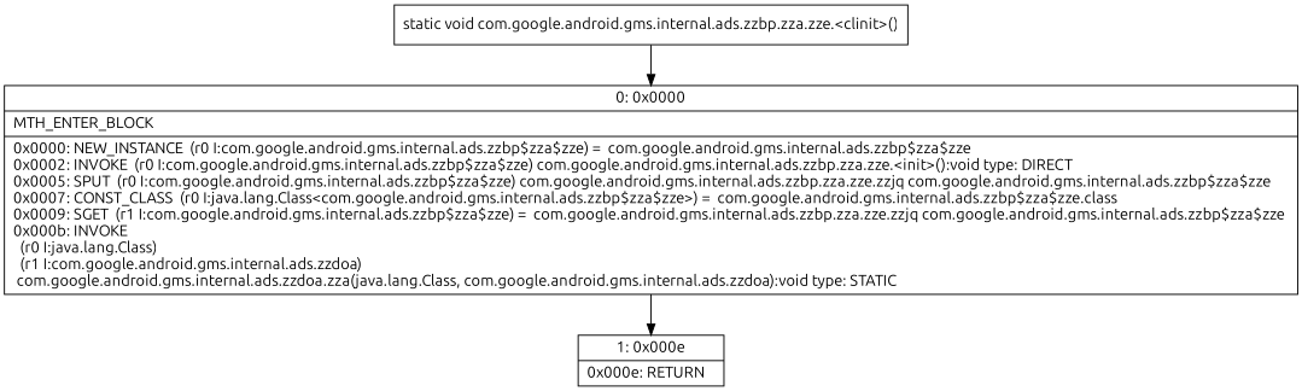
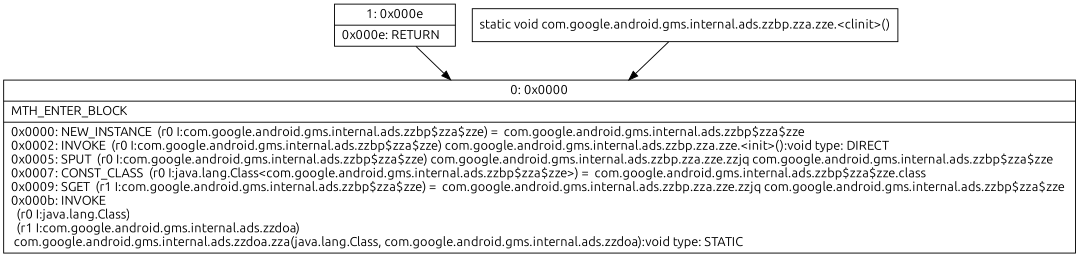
  digraph {
    fontname=Ubuntu
    node [shape=record fontname=Ubuntu]
    edge [fontname=Ubuntu]
    n1 [label="{0\:\ 0x0000|MTH_ENTER_BLOCK\l|0x0000: NEW_INSTANCE  (r0 I:com.google.android.gms.internal.ads.zzbp$zza$zze) =  com.google.android.gms.internal.ads.zzbp$zza$zze \l0x0002: INVOKE  (r0 I:com.google.android.gms.internal.ads.zzbp$zza$zze) com.google.android.gms.internal.ads.zzbp.zza.zze.\<init\>():void type: DIRECT \l0x0005: SPUT  (r0 I:com.google.android.gms.internal.ads.zzbp$zza$zze) com.google.android.gms.internal.ads.zzbp.zza.zze.zzjq com.google.android.gms.internal.ads.zzbp$zza$zze \l0x0007: CONST_CLASS  (r0 I:java.lang.Class\<com.google.android.gms.internal.ads.zzbp$zza$zze\>) =  com.google.android.gms.internal.ads.zzbp$zza$zze.class \l0x0009: SGET  (r1 I:com.google.android.gms.internal.ads.zzbp$zza$zze) =  com.google.android.gms.internal.ads.zzbp.zza.zze.zzjq com.google.android.gms.internal.ads.zzbp$zza$zze \l0x000b: INVOKE  \l  (r0 I:java.lang.Class)\l  (r1 I:com.google.android.gms.internal.ads.zzdoa)\l com.google.android.gms.internal.ads.zzdoa.zza(java.lang.Class, com.google.android.gms.internal.ads.zzdoa):void type: STATIC \l}"]
    n2 [label="{1\:\ 0x000e|0x000e: RETURN   \l}"]
    n3 [label="{static void com.google.android.gms.internal.ads.zzbp.zza.zze.\<clinit\>() }"]
-   n1 -> n2
+   n2 -> n1
    n3 -> n1
  }
